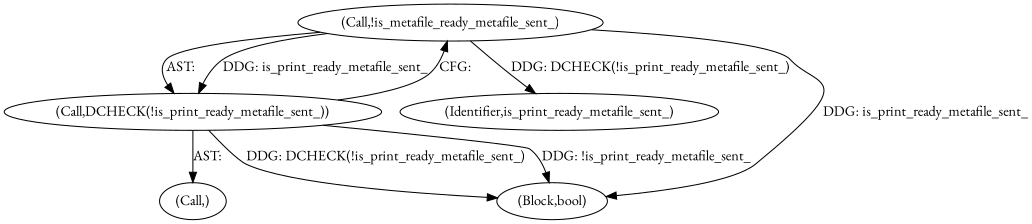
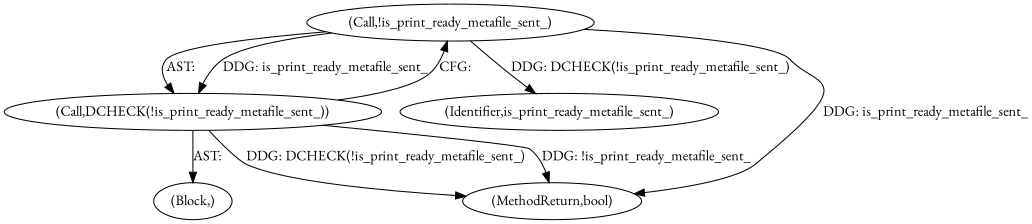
  digraph {
    fontname="EB Garamond"
    node [fontname="EB Garamond"]
    edge [fontname="EB Garamond"]
-   n1 [label="(Call,!is_metafile_ready_metafile_sent_)"]
+   n1 [label="(Call,!is_print_ready_metafile_sent_)"]
    n2 [label="(Call,DCHECK(!is_print_ready_metafile_sent_))"]
    n3 [label="(Identifier,is_print_ready_metafile_sent_)"]
-   n4 [label="(Block,bool)"]
-   n5 [label="(Call,)"]
+   n4 [label="(MethodReturn,bool)"]
+   n5 [label="(Block,)"]
    n1 -> n2 [label="AST: "]
    n1 -> n2 [label="DDG: is_print_ready_metafile_sent_"]
    n1 -> n3 [label="DDG: DCHECK(!is_print_ready_metafile_sent_)"]
    n1 -> n4 [label="DDG: is_print_ready_metafile_sent_"]
    n2 -> n1 [label="CFG: "]
    n2 -> n4 [label="DDG: !is_print_ready_metafile_sent_"]
    n2 -> n4 [label="DDG: DCHECK(!is_print_ready_metafile_sent_)"]
    n2 -> n5 [label="AST: "]
  }
